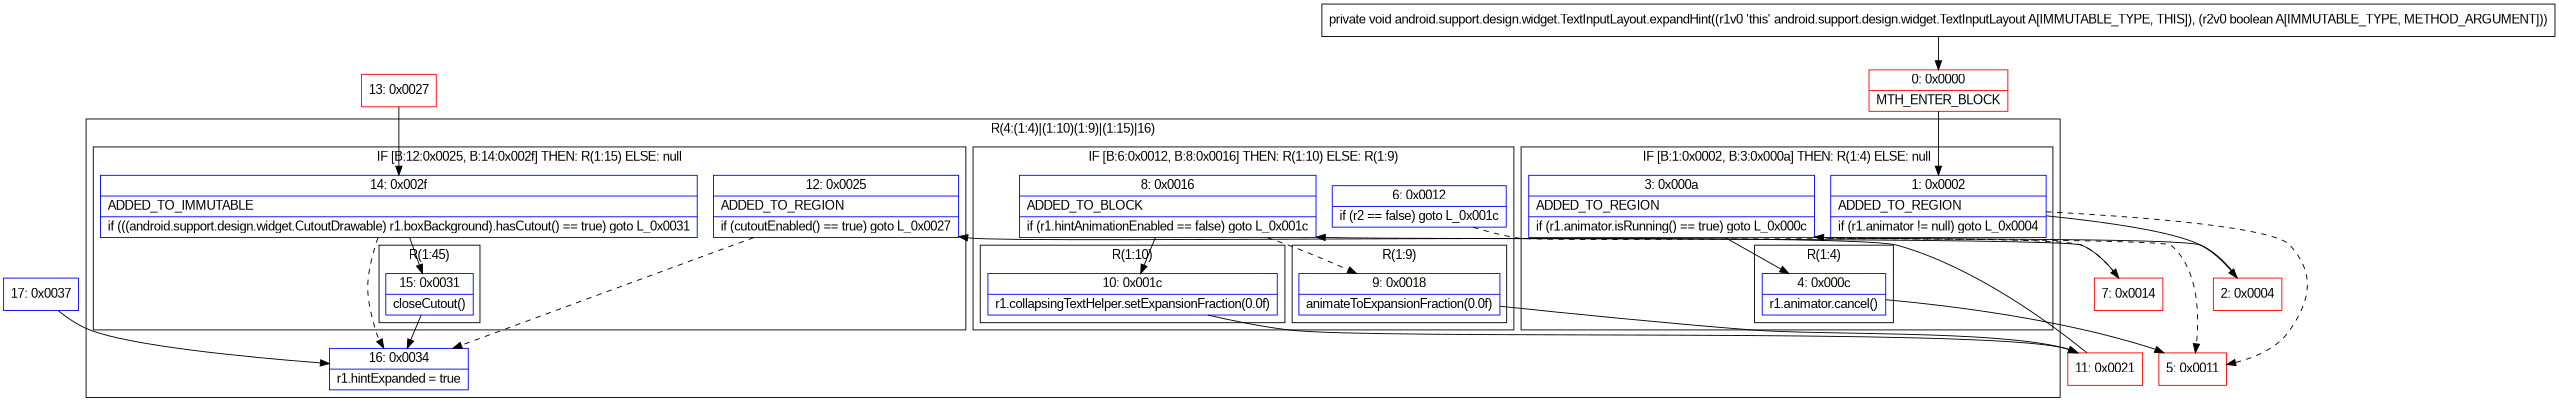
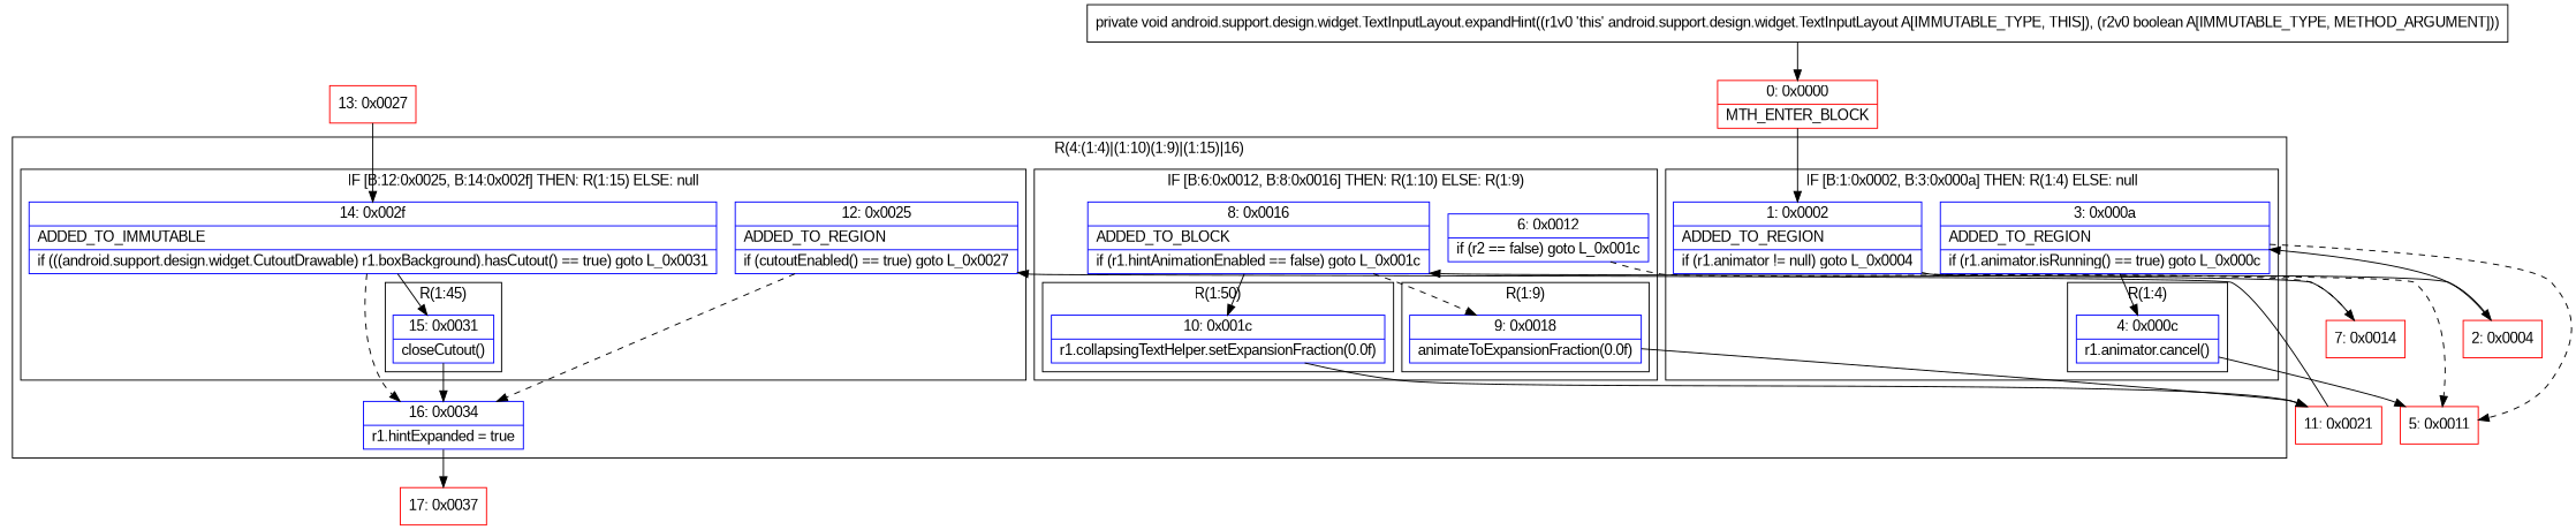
  digraph {
    fontname="Liberation Sans"
    node [color=blue fontname="Liberation Sans" shape=record]
    edge [fontname="Liberation Sans"]
    n1 [label="{4\:\ 0x000c|r1.animator.cancel()\l}"]
    n2 [label="{1\:\ 0x0002|ADDED_TO_REGION\l|if (r1.animator != null) goto L_0x0004\l}"]
    n3 [label="{3\:\ 0x000a|ADDED_TO_REGION\l|if (r1.animator.isRunning() == true) goto L_0x000c\l}"]
    n4 [label="{10\:\ 0x001c|r1.collapsingTextHelper.setExpansionFraction(0.0f)\l}"]
    n5 [label="{9\:\ 0x0018|animateToExpansionFraction(0.0f)\l}"]
    n6 [label="{6\:\ 0x0012|if (r2 == false) goto L_0x001c\l}"]
    n7 [label="{8\:\ 0x0016|ADDED_TO_BLOCK\l|if (r1.hintAnimationEnabled == false) goto L_0x001c\l}"]
    n8 [label="{15\:\ 0x0031|closeCutout()\l}"]
    n9 [label="{12\:\ 0x0025|ADDED_TO_REGION\l|if (cutoutEnabled() == true) goto L_0x0027\l}"]
    n10 [label="{14\:\ 0x002f|ADDED_TO_IMMUTABLE\l|if (((android.support.design.widget.CutoutDrawable) r1.boxBackground).hasCutout() == true) goto L_0x0031\l}"]
    n11 [label="{16\:\ 0x0034|r1.hintExpanded = true\l}"]
    n12 [color=red label="{5\:\ 0x0011}"]
    n13 [color=red label="{2\:\ 0x0004}"]
    n14 [color=red label="{11\:\ 0x0021}"]
    n15 [color=red label="{7\:\ 0x0014}"]
-   n16 [label="{17\:\ 0x0037}"]
+   n16 [color=red label="{17\:\ 0x0037}"]
    n17 [color=red label="{13\:\ 0x0027}"]
    n18 [color=red label="{0\:\ 0x0000|MTH_ENTER_BLOCK\l}"]
    n19 [label="{private void android.support.design.widget.TextInputLayout.expandHint((r1v0 'this' android.support.design.widget.TextInputLayout A[IMMUTABLE_TYPE, THIS]), (r2v0 boolean A[IMMUTABLE_TYPE, METHOD_ARGUMENT])) }" color=""]
    subgraph cluster_1 {
      label="R(4:(1:4)|(1:10)(1:9)|(1:15)|16)"
      n11
      subgraph cluster_2 {
        label="IF [B:1:0x0002, B:3:0x000a] THEN: R(1:4) ELSE: null"
        n2
        n3
        subgraph cluster_3 {
          label="R(1:4)"
          n1
        }
      }
      subgraph cluster_4 {
        label="IF [B:6:0x0012, B:8:0x0016] THEN: R(1:10) ELSE: R(1:9)"
        n6
        n7
        subgraph cluster_5 {
-         label="R(1:10)"
+         label="R(1:50)"
          n4
        }
        subgraph cluster_6 {
          label="R(1:9)"
          n5
        }
      }
      subgraph cluster_7 {
        label="IF [B:12:0x0025, B:14:0x002f] THEN: R(1:15) ELSE: null"
        n9
        n10
        subgraph cluster_8 {
          label="R(1:45)"
          n8
        }
      }
    }
    n1 -> n12
    n2 -> n12 [style=dashed]
    n2 -> n13
    n3 -> n1
    n3 -> n12 [style=dashed]
    n4 -> n14
    n5 -> n14
    n6 -> n15 [style=dashed]
    n7 -> n4
    n7 -> n5 [style=dashed]
    n8 -> n11
    n9 -> n11 [style=dashed]
    n10 -> n8
    n10 -> n11 [style=dashed]
-   n16 -> n11
+   n11 -> n16
    n13 -> n3
    n14 -> n9
    n15 -> n7
    n17 -> n10
    n18 -> n2
    n19 -> n18
  }
